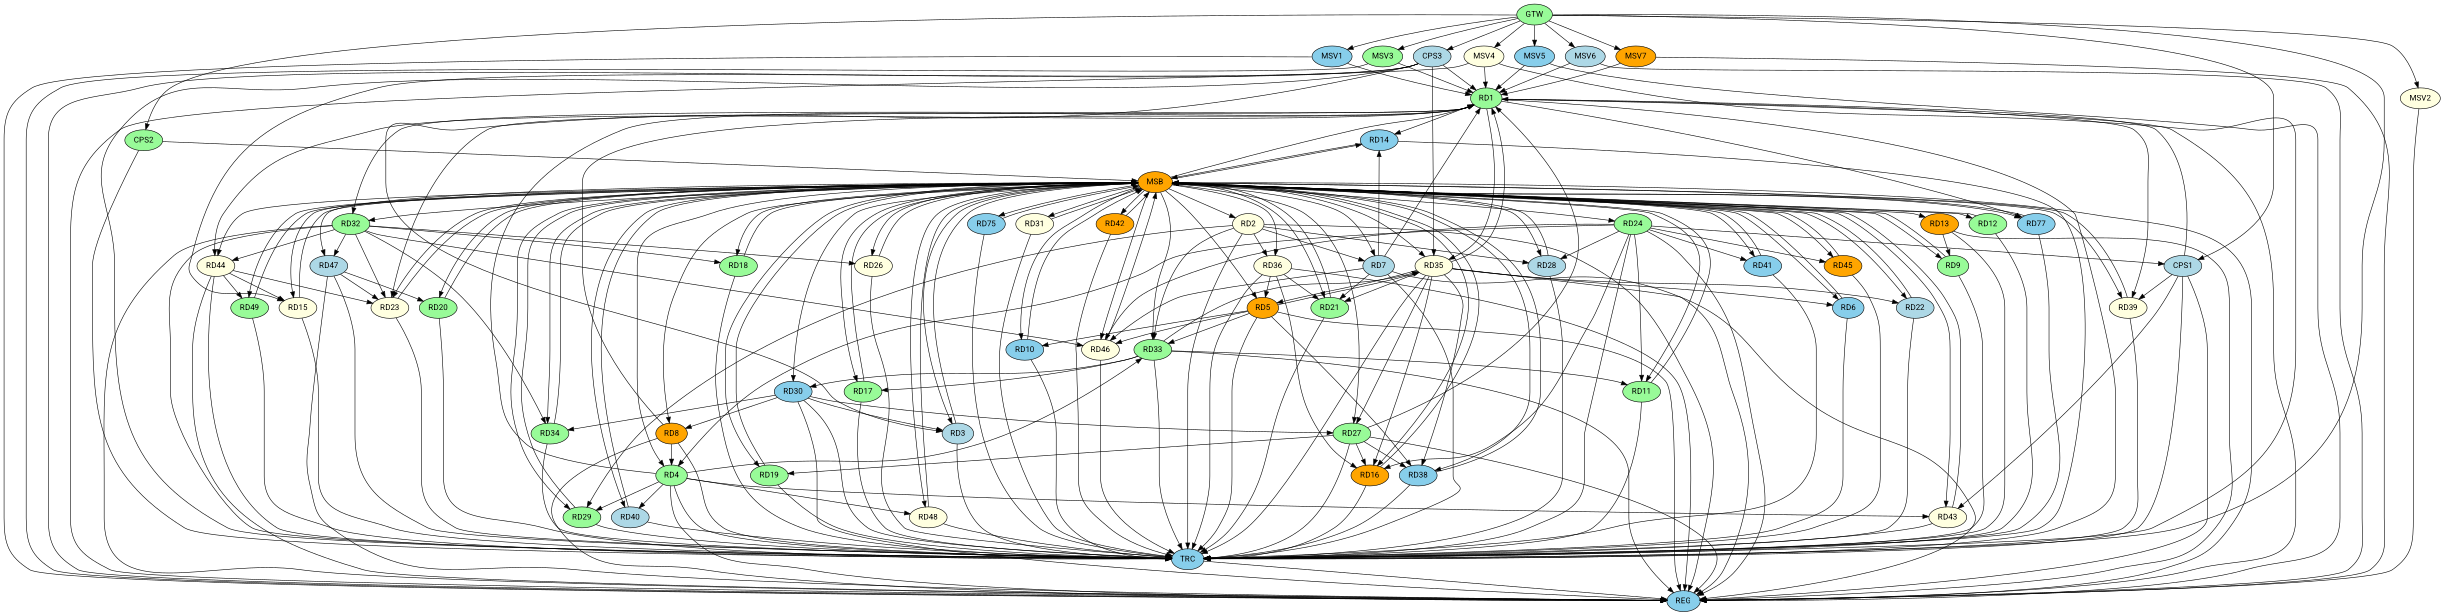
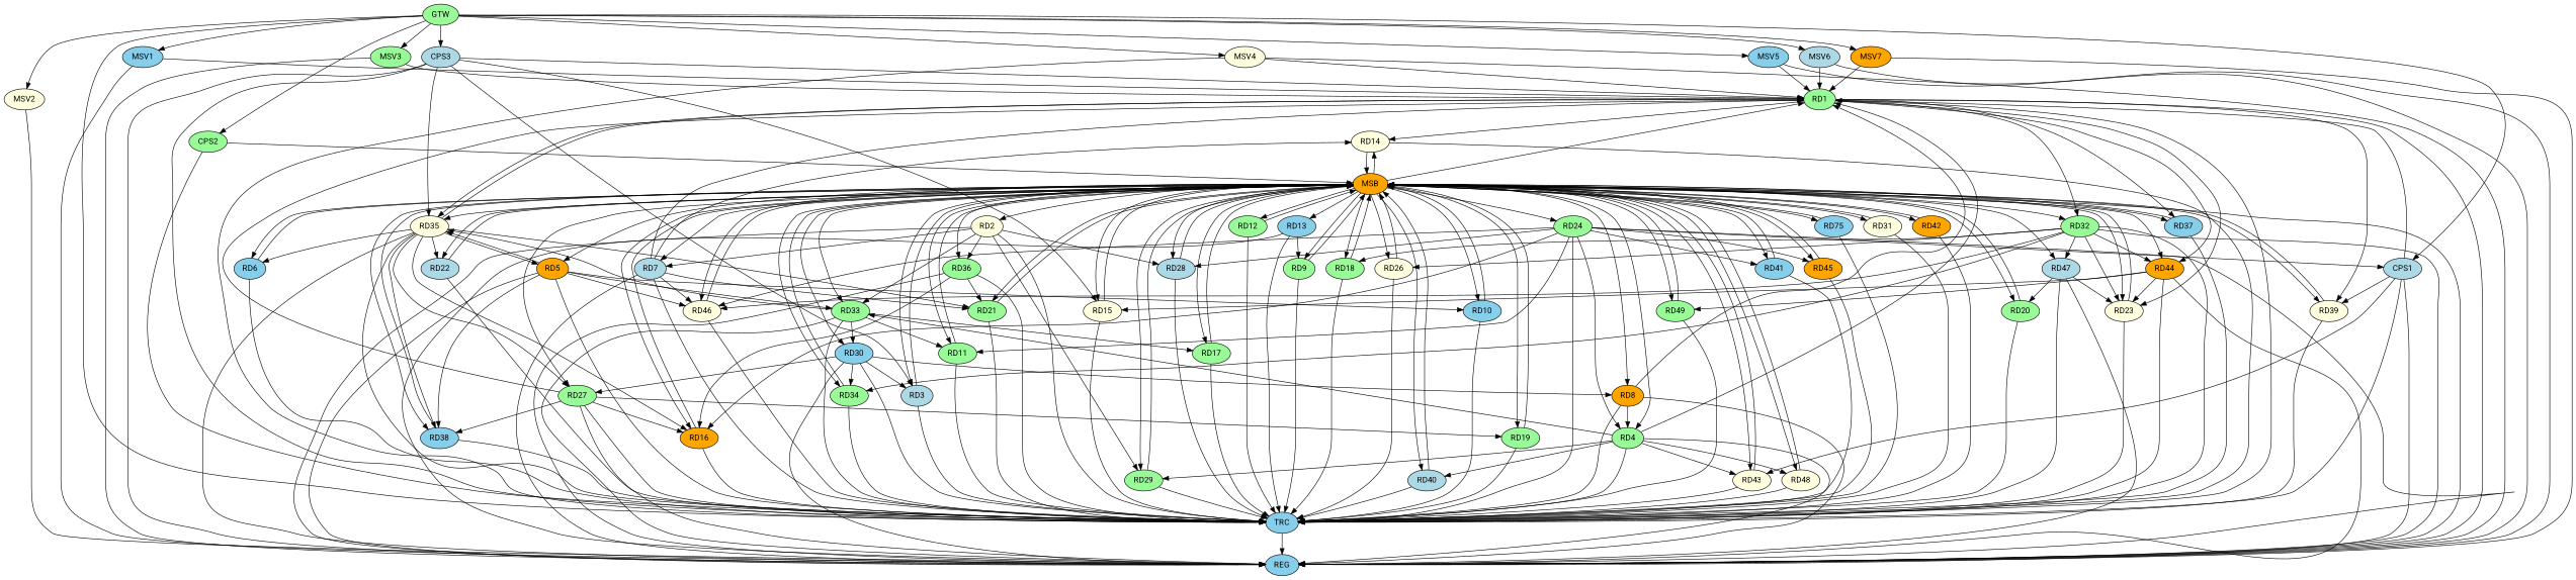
  strict digraph {
    fontname=Roboto
    node [fillcolor=palegreen fontname=Roboto style=filled]
    edge [fontname=Roboto]
    n1 [label=RD1]
-   n2 [fillcolor=skyblue label=RD14]
+   n2 [fillcolor=lightyellow label=RD14]
    n3 [fillcolor=lightyellow label=RD23]
    n4 [label=RD32]
    n5 [fillcolor=lightyellow label=RD35]
-   n6 [fillcolor=skyblue label=RD77]
+   n6 [fillcolor=skyblue label=RD37]
    n7 [fillcolor=lightyellow label=RD39]
-   n8 [fillcolor=lightyellow label=RD44]
+   n8 [fillcolor=orange label=RD44]
    n9 [fillcolor=skyblue label=REG]
    n10 [fillcolor=skyblue label=TRC]
    n11 [fillcolor=orange label=MSB]
    n12 [fillcolor=lightyellow label=RD46]
    n13 [label=RD18]
    n14 [fillcolor=lightyellow label=RD26]
    n15 [label=RD34]
    n16 [fillcolor=lightblue label=RD47]
    n17 [fillcolor=orange label=RD5]
    n18 [fillcolor=skyblue label=RD38]
    n19 [fillcolor=skyblue label=RD6]
    n20 [label=RD21]
    n21 [fillcolor=orange label=RD16]
    n22 [fillcolor=lightblue label=RD22]
    n23 [label=RD27]
    n24 [fillcolor=lightyellow label=RD15]
    n25 [label=RD49]
    n26 [fillcolor=lightyellow label=RD2]
    n27 [fillcolor=lightblue label=RD7]
    n28 [fillcolor=lightblue label=RD28]
    n29 [label=RD29]
    n30 [label=RD33]
-   n31 [fillcolor=lightyellow label=RD36]
+   n31 [label=RD36]
    n32 [label=RD11]
    n33 [label=RD17]
    n34 [fillcolor=skyblue label=RD30]
    n35 [fillcolor=lightblue label=RD3]
    n36 [label=RD4]
    n37 [fillcolor=lightblue label=RD40]
    n38 [fillcolor=lightyellow label=RD43]
    n39 [fillcolor=lightyellow label=RD48]
    n40 [fillcolor=skyblue label=RD10]
    n41 [fillcolor=orange label=RD8]
    n42 [label=RD9]
    n43 [label=RD12]
-   n44 [fillcolor=orange label=RD13]
+   n44 [fillcolor=skyblue label=RD13]
    n45 [label=RD19]
    n46 [label=RD20]
    n47 [label=RD24]
    n48 [fillcolor=skyblue label=RD41]
    n49 [fillcolor=orange label=RD45]
    n50 [fillcolor=skyblue label=RD75]
    n51 [fillcolor=lightyellow label=RD31]
    n52 [fillcolor=orange label=RD42]
    n53 [fillcolor=lightblue label=CPS1]
    n54 [label=CPS2]
    n55 [fillcolor=lightblue label=CPS3]
    n56 [label=GTW]
    n57 [fillcolor=skyblue label=MSV1]
    n58 [fillcolor=lightyellow label=MSV2]
    n59 [label=MSV3]
    n60 [fillcolor=lightyellow label=MSV4]
    n61 [fillcolor=skyblue label=MSV5]
    n62 [fillcolor=lightblue label=MSV6]
    n63 [fillcolor=orange label=MSV7]
    n1 -> n2
    n1 -> n3
    n1 -> n4
    n1 -> n5
    n1 -> n6
    n1 -> n7
    n1 -> n8
    n1 -> n9
    n1 -> n10
    n2 -> n10
    n2 -> n11
    n3 -> n10
    n3 -> n11
    n4 -> n3
    n4 -> n8
    n4 -> n9
    n4 -> n10
    n4 -> n12
    n4 -> n13
    n4 -> n14
    n4 -> n15
    n4 -> n16
    n5 -> n1
    n5 -> n9
    n5 -> n10
    n5 -> n17
    n5 -> n18
    n5 -> n19
    n5 -> n20
    n5 -> n21
    n5 -> n22
    n5 -> n23
    n6 -> n10
    n6 -> n11
    n7 -> n10
    n7 -> n11
    n8 -> n3
    n8 -> n9
    n8 -> n10
    n8 -> n24
    n8 -> n25
    n10 -> n9
    n11 -> n1
    n11 -> n2
    n11 -> n3
    n11 -> n4
    n11 -> n5
    n11 -> n6
    n11 -> n7
    n11 -> n8
    n11 -> n9
    n11 -> n12
    n11 -> n13
    n11 -> n14
    n11 -> n15
    n11 -> n16
    n11 -> n17
    n11 -> n18
    n11 -> n19
    n11 -> n20
    n11 -> n21
    n11 -> n22
    n11 -> n23
    n11 -> n24
    n11 -> n25
    n11 -> n26
    n11 -> n27
    n11 -> n28
    n11 -> n29
    n11 -> n30
    n11 -> n31
    n11 -> n32
    n11 -> n33
    n11 -> n34
    n11 -> n35
    n11 -> n36
    n11 -> n37
    n11 -> n38
    n11 -> n39
    n11 -> n40
    n11 -> n41
    n11 -> n42
    n11 -> n43
    n11 -> n44
    n11 -> n45
    n11 -> n46
    n11 -> n47
    n11 -> n48
    n11 -> n49
    n11 -> n50
    n11 -> n51
    n11 -> n52
    n12 -> n10
    n12 -> n11
    n13 -> n10
    n13 -> n11
    n14 -> n10
    n14 -> n11
    n15 -> n10
    n15 -> n11
    n16 -> n3
    n16 -> n9
    n16 -> n10
    n16 -> n46
    n17 -> n5
    n17 -> n9
    n17 -> n10
    n17 -> n12
    n17 -> n18
    n17 -> n30
    n17 -> n40
    n18 -> n10
    n18 -> n11
    n19 -> n10
    n19 -> n11
    n20 -> n10
    n20 -> n11
    n21 -> n10
    n21 -> n11
    n22 -> n10
    n22 -> n11
    n23 -> n1
    n23 -> n9
    n23 -> n10
    n23 -> n18
    n23 -> n21
    n23 -> n45
    n24 -> n10
    n24 -> n11
    n25 -> n10
    n25 -> n11
    n26 -> n9
    n26 -> n10
    n26 -> n27
    n26 -> n28
    n26 -> n29
    n26 -> n30
    n26 -> n31
    n27 -> n1
    n27 -> n2
    n27 -> n9
    n27 -> n10
    n27 -> n12
    n27 -> n20
    n28 -> n10
    n28 -> n11
    n29 -> n10
    n29 -> n11
    n30 -> n5
    n30 -> n9
    n30 -> n10
    n30 -> n32
    n30 -> n33
    n30 -> n34
    n31 -> n9
    n31 -> n10
-   n31 -> n17
    n31 -> n20
    n31 -> n21
    n32 -> n10
    n32 -> n11
    n33 -> n10
    n33 -> n11
    n34 -> n9
    n34 -> n10
    n34 -> n15
    n34 -> n23
    n34 -> n35
    n34 -> n41
    n35 -> n10
    n35 -> n11
    n36 -> n1
    n36 -> n9
    n36 -> n10
    n36 -> n29
    n36 -> n30
    n36 -> n37
    n36 -> n38
    n36 -> n39
    n37 -> n10
    n37 -> n11
    n38 -> n10
    n38 -> n11
    n39 -> n10
    n39 -> n11
    n40 -> n10
    n40 -> n11
    n41 -> n1
    n41 -> n9
    n41 -> n10
    n41 -> n36
    n42 -> n10
    n42 -> n11
    n43 -> n10
    n43 -> n11
    n44 -> n9
    n44 -> n10
    n44 -> n42
    n45 -> n10
    n45 -> n11
    n46 -> n10
    n46 -> n11
    n47 -> n9
    n47 -> n10
    n47 -> n12
    n47 -> n21
    n47 -> n28
    n47 -> n32
    n47 -> n36
    n47 -> n48
    n47 -> n49
    n47 -> n53
    n48 -> n10
    n48 -> n11
    n49 -> n10
    n49 -> n11
    n50 -> n10
    n50 -> n11
    n51 -> n10
    n51 -> n11
    n52 -> n10
    n52 -> n11
    n53 -> n1
    n53 -> n7
    n53 -> n9
    n53 -> n10
    n53 -> n38
    n54 -> n10
    n54 -> n11
    n55 -> n1
    n55 -> n5
    n55 -> n9
    n55 -> n10
    n55 -> n24
    n55 -> n35
    n56 -> n10
    n56 -> n53
    n56 -> n54
    n56 -> n55
    n56 -> n57
    n56 -> n58
    n56 -> n59
    n56 -> n60
    n56 -> n61
    n56 -> n62
    n56 -> n63
    n57 -> n1
    n57 -> n9
    n58 -> n9
    n59 -> n1
    n59 -> n9
    n60 -> n1
    n60 -> n9
    n60 -> n10
    n61 -> n1
    n61 -> n9
    n62 -> n1
    n62 -> n9
    n63 -> n1
    n63 -> n9
  }
